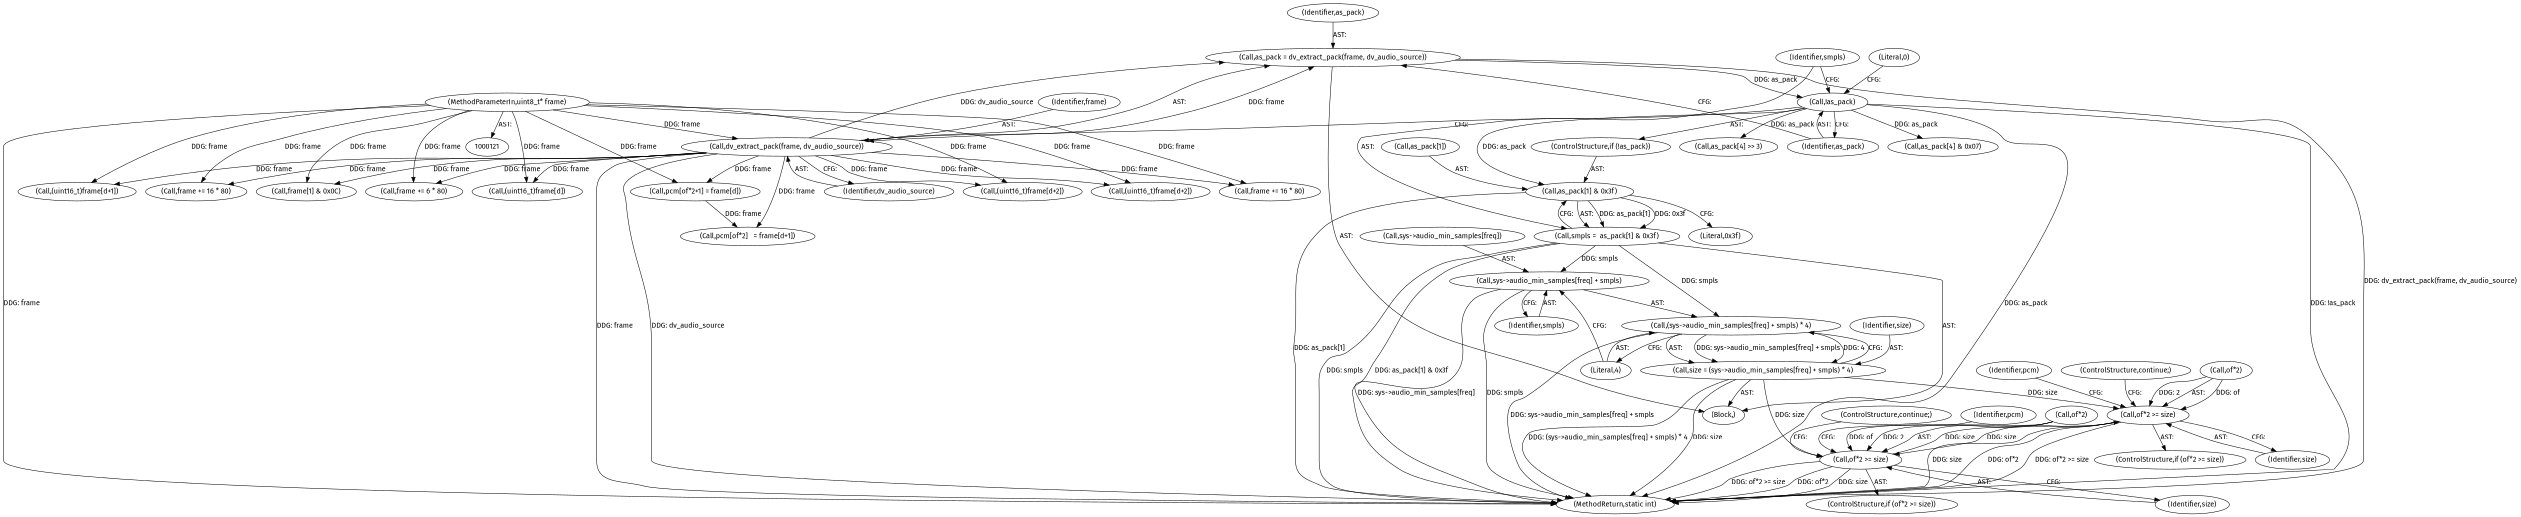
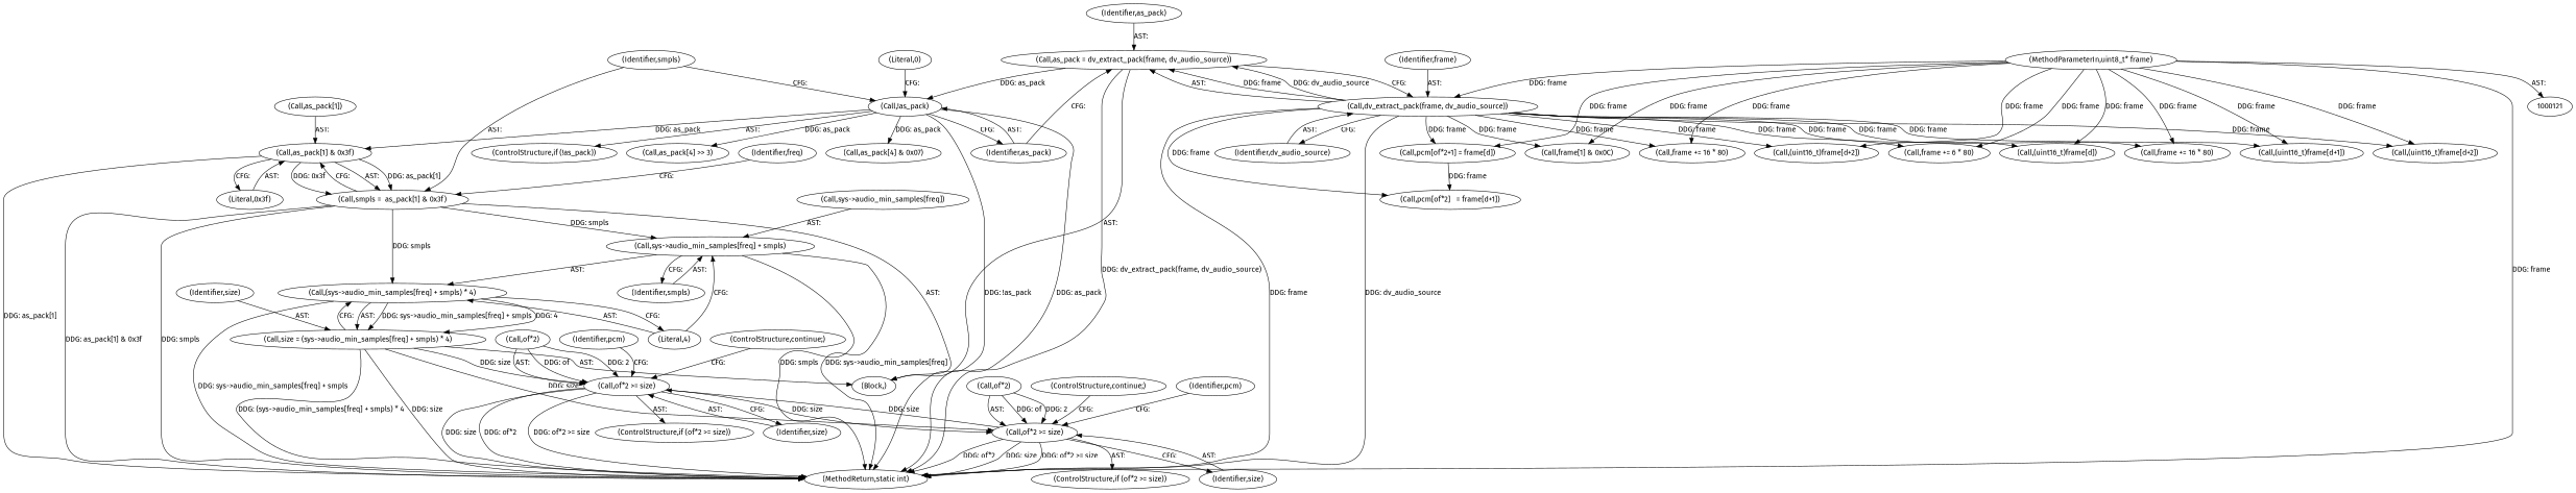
  digraph {
    fontname="Fira Sans"
    node [fontname="Fira Sans"]
    edge [fontname="Fira Sans"]
    n1 [label="(Call,as_pack[1] & 0x3f)"]
    n2 [label="(Call,smpls =  as_pack[1] & 0x3f)"]
    n3 [label="(MethodReturn,static int)"]
    n4 [label="(Literal,0x3f)"]
    n5 [label="(Block,)"]
    n6 [label="(Call,(sys->audio_min_samples[freq] + smpls) * 4)"]
    n7 [label="(Call,sys->audio_min_samples[freq] + smpls)"]
    n8 [label="(Call,!as_pack)"]
    n9 [label="(ControlStructure,if (!as_pack))"]
    n10 [label="(Call,as_pack[4] >> 3)"]
    n11 [label="(Identifier,as_pack)"]
    n12 [label="(Call,as_pack[4] & 0x07)"]
    n13 [label="(Call,as_pack = dv_extract_pack(frame, dv_audio_source))"]
    n14 [label="(Call,dv_extract_pack(frame, dv_audio_source))"]
    n15 [label="(Call,(uint16_t)frame[d+2])"]
    n16 [label="(Call,frame += 16 * 80)"]
    n17 [label="(Call,pcm[of*2]   = frame[d+1])"]
    n18 [label="(Call,(uint16_t)frame[d])"]
    n19 [label="(Call,(uint16_t)frame[d+1])"]
    n20 [label="(Call,frame += 16 * 80)"]
    n21 [label="(Call,frame[1] & 0x0C)"]
    n22 [label="(Call,frame += 6 * 80)"]
    n23 [label="(Call,pcm[of*2+1] = frame[d])"]
    n24 [label="(Identifier,dv_audio_source)"]
    n25 [label="(Call,(uint16_t)frame[d+2])"]
    n26 [label="(MethodParameterIn,uint8_t* frame)"]
    1000121
    n28 [label="(Call,size = (sys->audio_min_samples[freq] + smpls) * 4)"]
    n29 [label="(Literal,4)"]
    n30 [label="(Identifier,smpls)"]
    n31 [label="(Call,of*2 >= size)"]
    n32 [label="(Call,of*2 >= size)"]
    n33 [label="(Identifier,size)"]
    n34 [label="(ControlStructure,if (of*2 >= size))"]
    n35 [label="(ControlStructure,if (of*2 >= size))"]
    n36 [label="(Identifier,size)"]
    n37 [label="(Literal,0)"]
    n38 [label="(Call,of*2)"]
    n39 [label="(ControlStructure,continue;)"]
    n40 [label="(Identifier,pcm)"]
    n41 [label="(Identifier,pcm)"]
    n42 [label="(ControlStructure,continue;)"]
    n43 [label="(Identifier,smpls)"]
    n44 [label="(Identifier,size)"]
+   n45 [label="(Identifier,freq)"]
    n46 [label="(Call,of*2)"]
    n47 [label="(Call,as_pack[1])"]
    n48 [label="(Identifier,as_pack)"]
    n49 [label="(Call,sys->audio_min_samples[freq])"]
    n50 [label="(Identifier,frame)"]
    n1 -> n2 [label="AST: "]
    n1 -> n2 [label="DDG: as_pack[1]"]
    n1 -> n2 [label="DDG: 0x3f"]
    n1 -> n3 [label="DDG: as_pack[1]"]
    n1 -> n4 [label="CFG: "]
    n2 -> n1 [label="CFG: "]
    n2 -> n3 [label="DDG: smpls"]
    n2 -> n3 [label="DDG: as_pack[1] & 0x3f"]
    n2 -> n5 [label="AST: "]
    n2 -> n6 [label="DDG: smpls"]
    n2 -> n7 [label="DDG: smpls"]
-   n9 -> n1 [label="AST: "]
+   n4 -> n1 [label="AST: "]
    n6 -> n3 [label="DDG: sys->audio_min_samples[freq] + smpls"]
    n6 -> n28 [label="AST: "]
    n6 -> n28 [label="DDG: sys->audio_min_samples[freq] + smpls"]
    n6 -> n28 [label="DDG: 4"]
    n6 -> n29 [label="CFG: "]
    n7 -> n3 [label="DDG: sys->audio_min_samples[freq]"]
    n7 -> n3 [label="DDG: smpls"]
    n7 -> n6 [label="AST: "]
    n7 -> n30 [label="CFG: "]
    n8 -> n1 [label="DDG: as_pack"]
    n8 -> n3 [label="DDG: as_pack"]
    n8 -> n3 [label="DDG: !as_pack"]
    n8 -> n9 [label="AST: "]
    n8 -> n10 [label="DDG: as_pack"]
    n8 -> n11 [label="CFG: "]
    n8 -> n12 [label="DDG: as_pack"]
    n11 -> n8 [label="AST: "]
    n11 -> n13 [label="CFG: "]
    n13 -> n3 [label="DDG: dv_extract_pack(frame, dv_audio_source)"]
    n13 -> n5 [label="AST: "]
    n13 -> n8 [label="DDG: as_pack"]
-   n8 -> n14 [label="CFG: "]
+   n13 -> n14 [label="CFG: "]
    n14 -> n3 [label="DDG: frame"]
    n14 -> n3 [label="DDG: dv_audio_source"]
    n14 -> n13 [label="AST: "]
    n14 -> n13 [label="DDG: frame"]
    n14 -> n13 [label="DDG: dv_audio_source"]
    n14 -> n15 [label="DDG: frame"]
    n14 -> n16 [label="DDG: frame"]
    n14 -> n17 [label="DDG: frame"]
    n14 -> n18 [label="DDG: frame"]
    n14 -> n19 [label="DDG: frame"]
    n14 -> n20 [label="DDG: frame"]
    n14 -> n21 [label="DDG: frame"]
    n14 -> n22 [label="DDG: frame"]
    n14 -> n23 [label="DDG: frame"]
    n14 -> n24 [label="CFG: "]
    n14 -> n25 [label="DDG: frame"]
    n23 -> n17 [label="DDG: frame"]
    n24 -> n14 [label="AST: "]
    n26 -> n3 [label="DDG: frame"]
    n26 -> n14 [label="DDG: frame"]
    n26 -> n15 [label="DDG: frame"]
    n26 -> n16 [label="DDG: frame"]
    n26 -> n18 [label="DDG: frame"]
    n26 -> n19 [label="DDG: frame"]
    n26 -> n20 [label="DDG: frame"]
    n26 -> n21 [label="DDG: frame"]
    n26 -> n22 [label="DDG: frame"]
    n26 -> n23 [label="DDG: frame"]
    n26 -> n25 [label="DDG: frame"]
    n26 -> 1000121 [label="AST: "]
    n28 -> n3 [label="DDG: size"]
    n28 -> n3 [label="DDG: (sys->audio_min_samples[freq] + smpls) * 4"]
    n28 -> n5 [label="AST: "]
    n28 -> n6 [label="CFG: "]
    n28 -> n31 [label="DDG: size"]
    n28 -> n32 [label="DDG: size"]
    n29 -> n6 [label="AST: "]
    n29 -> n7 [label="CFG: "]
    n30 -> n7 [label="AST: "]
    n31 -> n3 [label="DDG: of*2 >= size"]
    n31 -> n3 [label="DDG: of*2"]
    n31 -> n3 [label="DDG: size"]
    n31 -> n32 [label="DDG: size"]
    n31 -> n33 [label="CFG: "]
    n31 -> n34 [label="AST: "]
    n32 -> n3 [label="DDG: of*2"]
    n32 -> n3 [label="DDG: of*2 >= size"]
    n32 -> n3 [label="DDG: size"]
    n32 -> n31 [label="DDG: size"]
    n32 -> n35 [label="AST: "]
    n32 -> n36 [label="CFG: "]
    n33 -> n31 [label="AST: "]
    n36 -> n32 [label="AST: "]
    n37 -> n8 [label="CFG: "]
    n38 -> n32 [label="AST: "]
    n38 -> n32 [label="DDG: of"]
    n38 -> n32 [label="DDG: 2"]
    n39 -> n31 [label="CFG: "]
    n40 -> n32 [label="CFG: "]
    n41 -> n31 [label="CFG: "]
    n42 -> n32 [label="CFG: "]
    n43 -> n2 [label="AST: "]
    n43 -> n8 [label="CFG: "]
    n44 -> n28 [label="AST: "]
+   n45 -> n2 [label="CFG: "]
    n46 -> n31 [label="AST: "]
    n46 -> n31 [label="DDG: of"]
    n46 -> n31 [label="DDG: 2"]
    n47 -> n1 [label="AST: "]
    n48 -> n13 [label="AST: "]
    n49 -> n7 [label="AST: "]
    n50 -> n14 [label="AST: "]
  }
